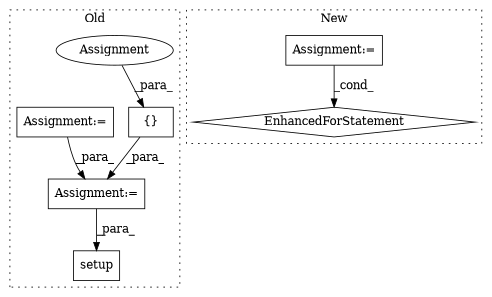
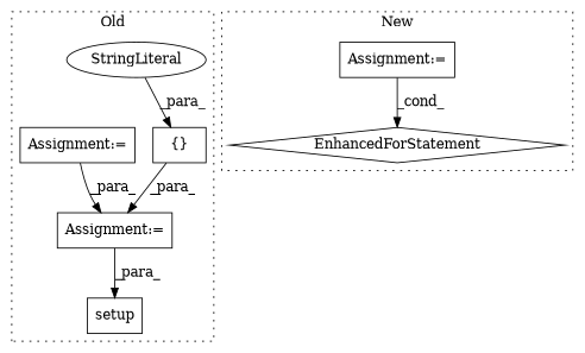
  digraph {
    node [a=7 l=1 s="1026,1137" shape=box]
    n1 [a=32 l="6,1" label=setup s="1719,2457"]
    n2 [a=4 l="1,1" label="{}" s="1358,1375"]
-   n3 [a=45 l=16 label=Assignment s=1359 shape=ellipse]
+   n3 [a=45 l=16 label=StringLiteral s=1359 shape=ellipse]
    n4 [label="Assignment:=" s=1494]
    n5 [label="Assignment:=" s=1416]
    n6 [a=70 l="69,2" label=EnhancedForStatement shape=diamond]
    n7 [l="69,2" label="Assignment:="]
    subgraph cluster_1 {
      label=Old
      style=dotted
      n1
      n2
      n3
      n4
      n5
    }
    subgraph cluster_2 {
      label=New
      style=dotted
      n6
      n7
    }
    n2 -> n4 [label=_para_]
    n3 -> n2 [label=_para_]
    n4 -> n1 [label=_para_]
    n5 -> n4 [label=_para_]
    n7 -> n6 [label=_cond_]
  }
